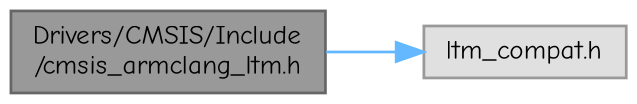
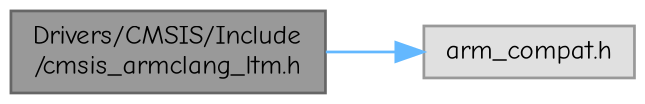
  digraph {
    rankdir=LR
    fontname="Comic Neue"
    node [fontname="Comic Neue" fontsize=10 shape=box style=filled]
    n1 [color=gray40 fillcolor=grey60 fontcolor=black height=0.2 label="Drivers/CMSIS/Include\l/cmsis_armclang_ltm.h" width=0.4]
-   n2 [color=grey60 fillcolor="#E0E0E0" height=0.2 label="ltm_compat.h" width=0.4]
+   n2 [color=grey60 fillcolor="#E0E0E0" height=0.2 label="arm_compat.h" width=0.4]
    n1 -> n2 [color=steelblue1 fontname="Comic Neue" fontsize=10 labelfontname=Helvetica labelfontsize=10 style=solid]
  }
